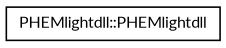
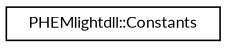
  digraph {
    rankdir=LR
    fontname=Lato
-   n1 [color=black fillcolor=white fontname=Lato fontsize=10 height=0.2 label="PHEMlightdll::PHEMlightdll" shape=record style=filled width=0.4]
+   n1 [color=black fillcolor=white fontname=Lato fontsize=10 height=0.2 label="PHEMlightdll::Constants" shape=record style=filled width=0.4]
  }
